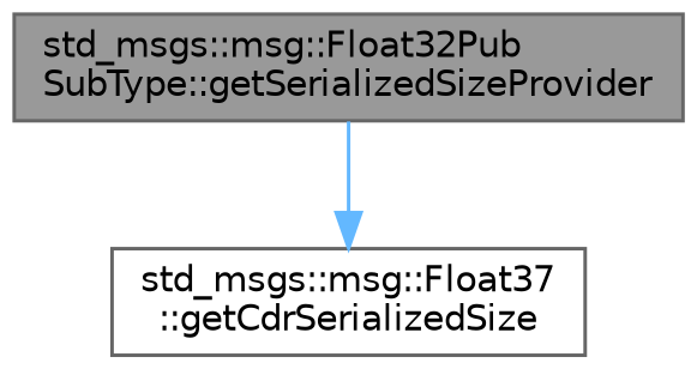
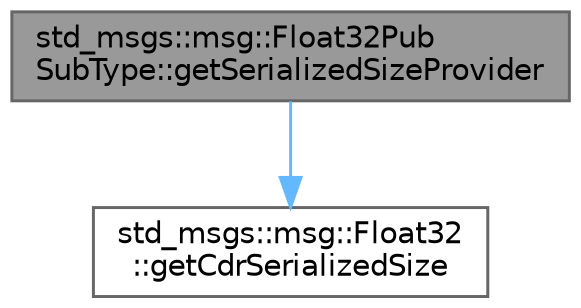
  digraph {
    rankdir=TB
    fontname="DejaVu Sans"
    node [fontname="DejaVu Sans" fontsize=10 shape=box style=filled]
    n1 [color=gray40 fillcolor=grey60 fontcolor=black height=0.2 label="std_msgs::msg::Float32Pub\lSubType::getSerializedSizeProvider" width=0.4]
-   n2 [color=grey40 fillcolor=white height=0.2 label="std_msgs::msg::Float37\l::getCdrSerializedSize" width=0.4]
+   n2 [color=grey40 fillcolor=white height=0.2 label="std_msgs::msg::Float32\l::getCdrSerializedSize" width=0.4]
    n1 -> n2 [color=steelblue1 fontname="DejaVu Sans" fontsize=10 labelfontname=Helvetica labelfontsize=10 style=solid]
  }
